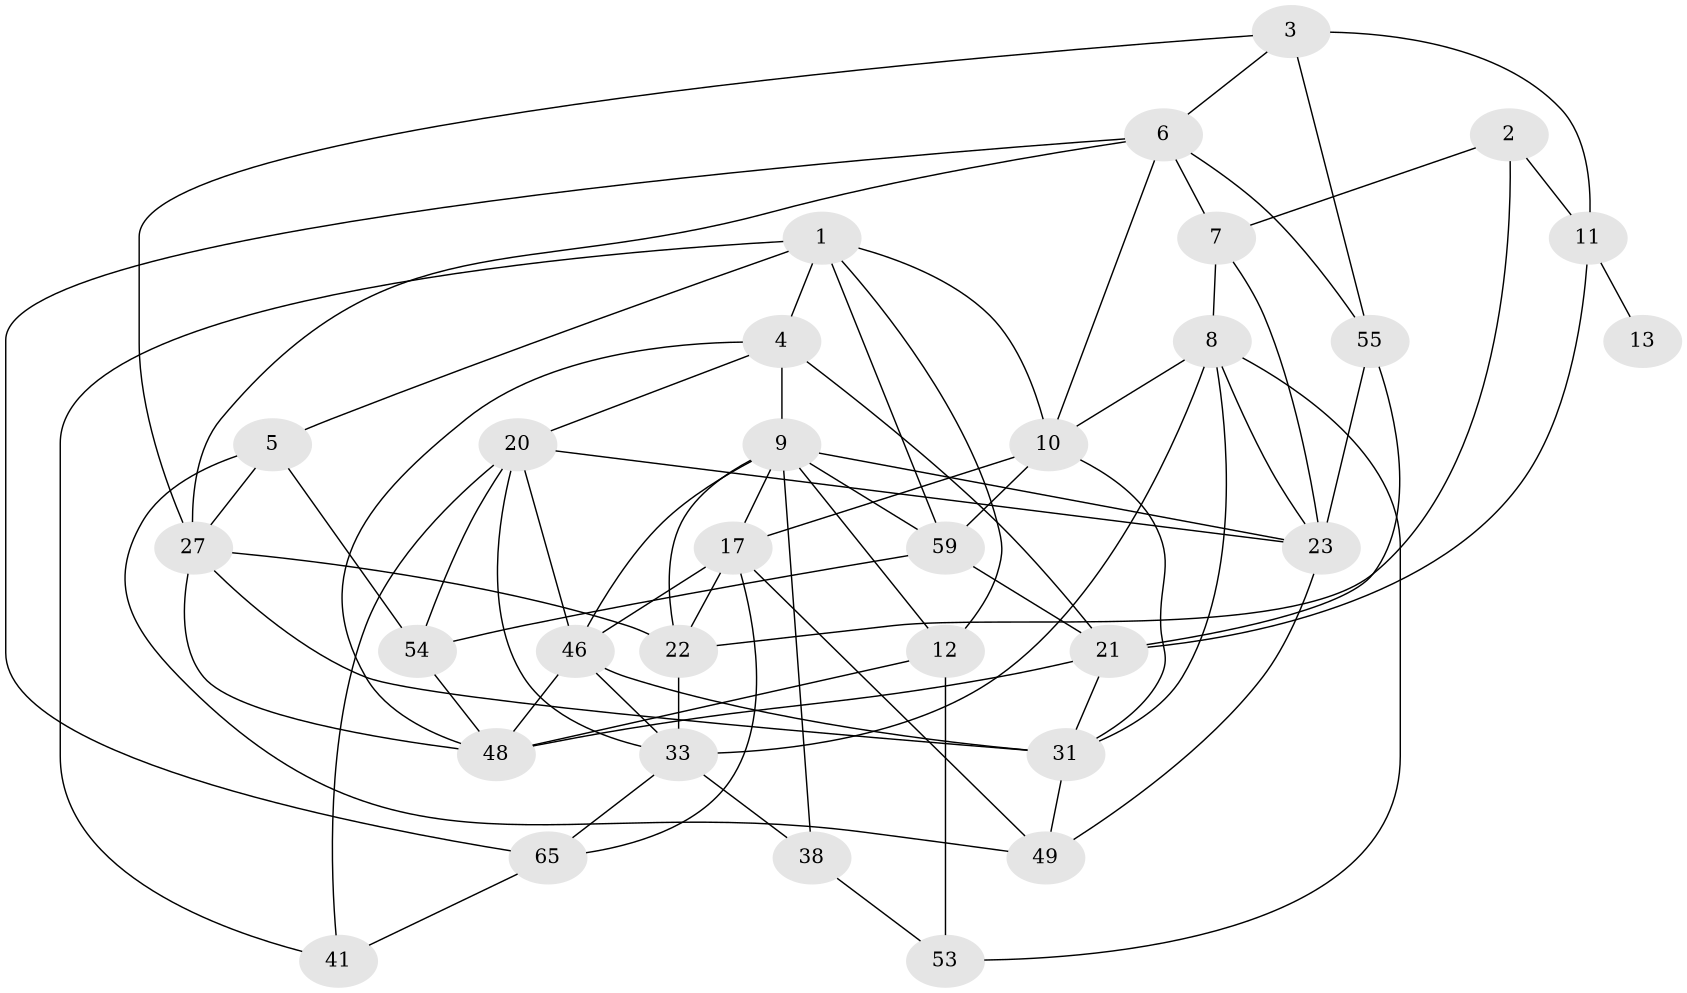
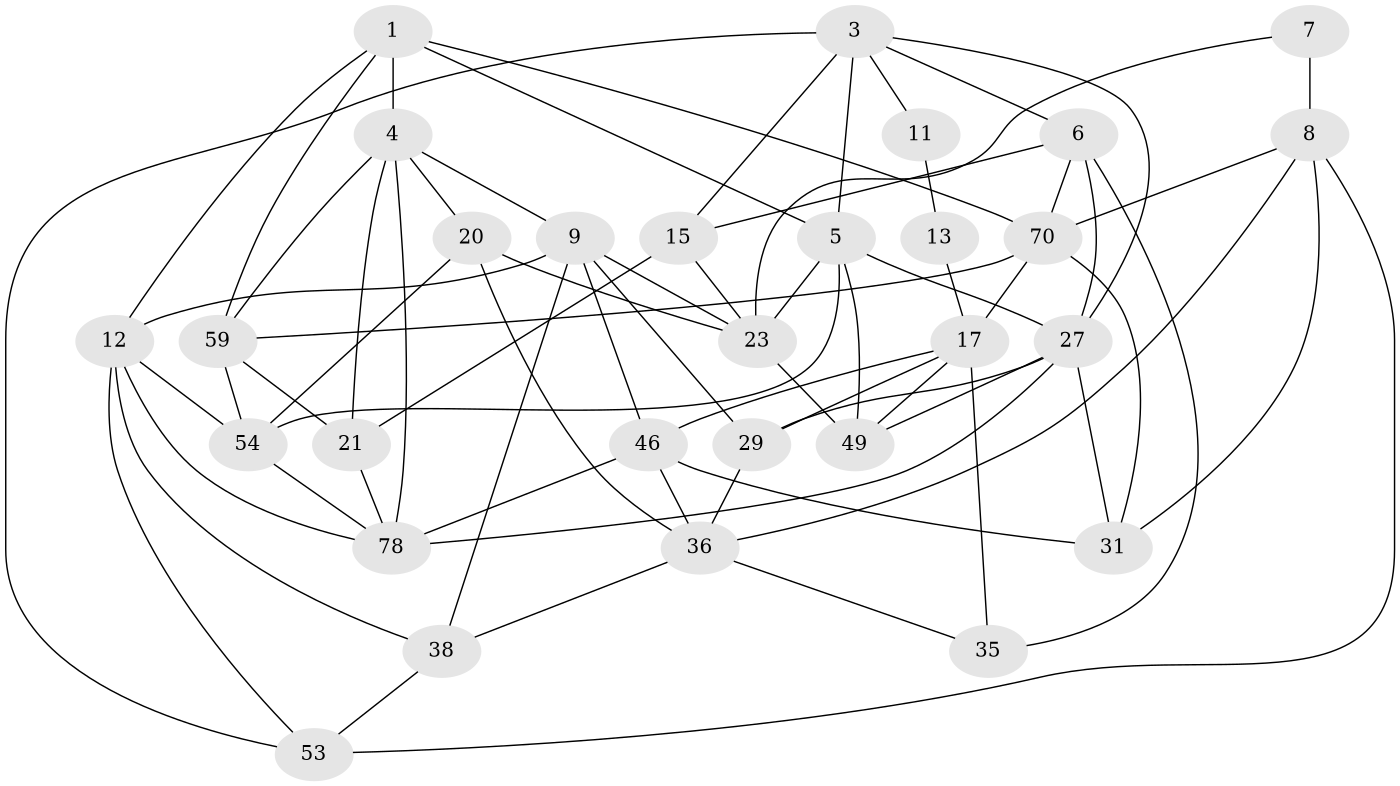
  graph {
    fontname="DejaVu Serif"
    node [color=gray90 fontname="DejaVu Serif" style=filled]
    edge [fontname="DejaVu Serif"]
    1 [super="+45"]
    4 [super="+16"]
    5 [super="+37"]
-   10 [super="+34"]
+   10 [super="+34" label=70]
    12 [super="+18"]
    n6 [label=59 super="+39"]
-   41
    9 [super="+14"]
    20 [super="+28"]
    21 [super="+51"]
-   48 [super="+49"]
+   48 [super="+49" label=78]
    27 [super="+50"]
    23 [super="+32"]
    n14 [label=49]
    54
    31 [super="+36"]
    17 [super="+22"]
    53
    38
-   2 [super="+24"]
    7 [super="+46"]
    11 [super="+25"]
-   29 [super="+47" label=22]
+   29 [super="+47"]
    8 [super="+30"]
    13
-   33 [super="+43"]
+   33 [super="+43" label=36]
    3 [super="+44"]
    6 [super="+42"]
-   15 [label=55]
-   35 [label=65]
+   15
+   35
    n31 [label=46 super="+52"]
    1 -- 4
    1 -- 5
    1 -- 10
    1 -- 12
    1 -- n6
-   1 -- 41
-   9 -- n6
+   4 -- n6
    4 -- 9
    4 -- 20
    4 -- 21
    4 -- 48
    5 -- 27
-   8 -- 23
+   5 -- 23
    5 -- n14
    5 -- 54
    10 -- n6 [weight=2]
    10 -- 31
    10 -- 17
    12 -- 48
+   12 -- 54
    12 -- 53
+   12 -- 38
    n6 -- 21
    n6 -- 54
    9 -- 12
    9 -- 23
    9 -- 38
    9 -- 29
    9 -- n31
-   20 -- 41
    20 -- 23
    20 -- 54
    20 -- 33
-   20 -- n31
    21 -- 48
-   21 -- 31
    27 -- 48
    27 -- 31
    27 -- 29
    23 -- n14
    54 -- 48
-   31 -- n14
+   27 -- n14
    17 -- n14
    17 -- 29
    17 -- 35
    17 -- n31
    38 -- 53
-   2 -- 7 [weight=2]
-   2 -- 11 [weight=2]
-   2 -- 29 [weight=2]
    7 -- 23
    7 -- 8 [weight=2]
-   11 -- 21
    11 -- 13 [weight=2]
    29 -- 33
    8 -- 10
    8 -- 31
    8 -- 53
    8 -- 33
-   9 -- 17
+   13 -- 17
    33 -- 38
    33 -- 35
+   3 -- 5
    3 -- 27
+   3 -- 53
    3 -- 11
    3 -- 6
    3 -- 15
    6 -- 10
    6 -- 27
-   6 -- 7
    6 -- 15
    6 -- 35
    15 -- 21
    15 -- 23
-   35 -- 41
    n31 -- 48
    n31 -- 31
    n31 -- 33
  }
